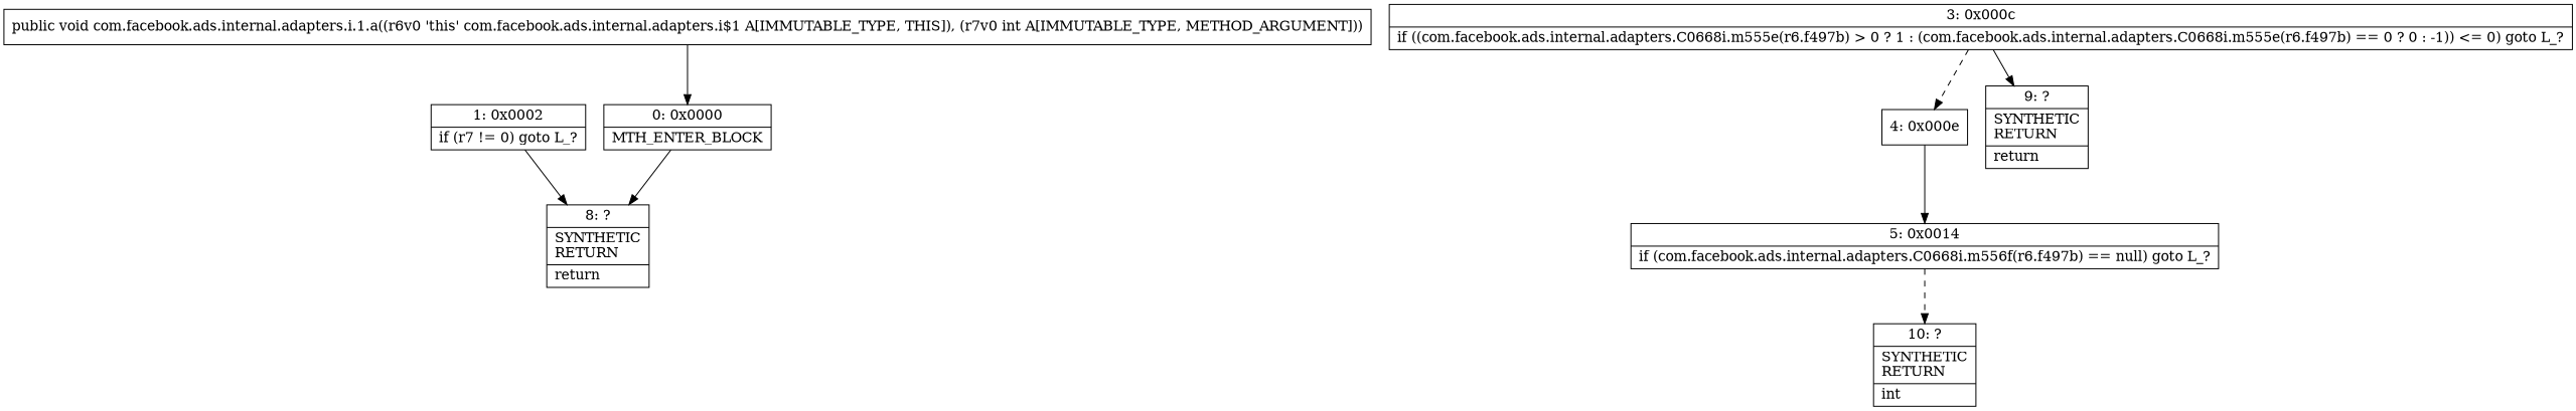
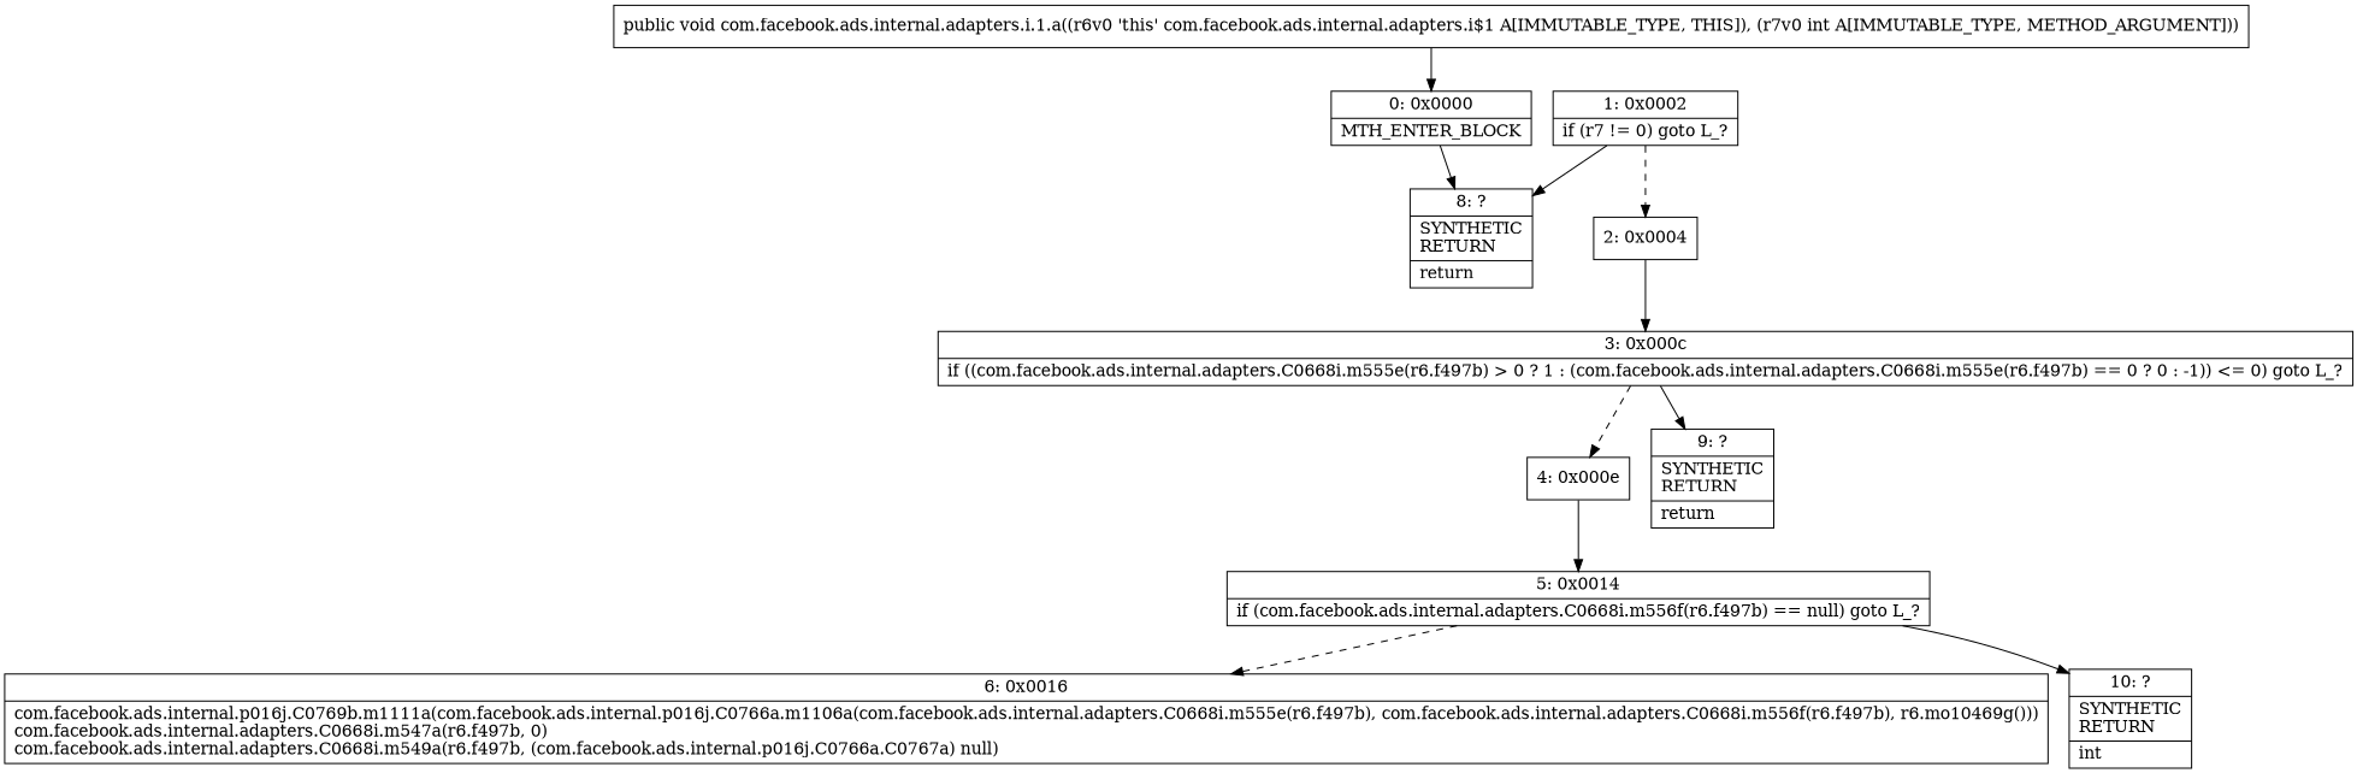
  digraph {
    node [shape=record]
    n1 [label="{0\:\ 0x0000|MTH_ENTER_BLOCK\l}"]
    n2 [label="{8\:\ ?|SYNTHETIC\lRETURN\l|return\l}"]
    n3 [label="{1\:\ 0x0002|if (r7 != 0) goto L_?\l}"]
+   n4 [label="{2\:\ 0x0004}"]
    n5 [label="{3\:\ 0x000c|if ((com.facebook.ads.internal.adapters.C0668i.m555e(r6.f497b) \> 0 ? 1 : (com.facebook.ads.internal.adapters.C0668i.m555e(r6.f497b) == 0 ? 0 : \-1)) \<= 0) goto L_?\l}"]
    n6 [label="{4\:\ 0x000e}"]
    n7 [label="{9\:\ ?|SYNTHETIC\lRETURN\l|return\l}"]
    n8 [label="{5\:\ 0x0014|if (com.facebook.ads.internal.adapters.C0668i.m556f(r6.f497b) == null) goto L_?\l}"]
+   n9 [label="{6\:\ 0x0016|com.facebook.ads.internal.p016j.C0769b.m1111a(com.facebook.ads.internal.p016j.C0766a.m1106a(com.facebook.ads.internal.adapters.C0668i.m555e(r6.f497b), com.facebook.ads.internal.adapters.C0668i.m556f(r6.f497b), r6.mo10469g()))\lcom.facebook.ads.internal.adapters.C0668i.m547a(r6.f497b, 0)\lcom.facebook.ads.internal.adapters.C0668i.m549a(r6.f497b, (com.facebook.ads.internal.p016j.C0766a.C0767a) null)\l}"]
    n10 [label="{10\:\ ?|SYNTHETIC\lRETURN\l|int\l}"]
    n11 [label="{public void com.facebook.ads.internal.adapters.i.1.a((r6v0 'this' com.facebook.ads.internal.adapters.i$1 A[IMMUTABLE_TYPE, THIS]), (r7v0 int A[IMMUTABLE_TYPE, METHOD_ARGUMENT])) }"]
    n1 -> n2
    n3 -> n2
+   n3 -> n4 [style=dashed]
+   n4 -> n5
    n5 -> n6 [style=dashed]
    n5 -> n7
    n6 -> n8
-   n8 -> n10 [style=dashed]
+   n8 -> n9 [style=dashed]
+   n8 -> n10
    n11 -> n1
  }
